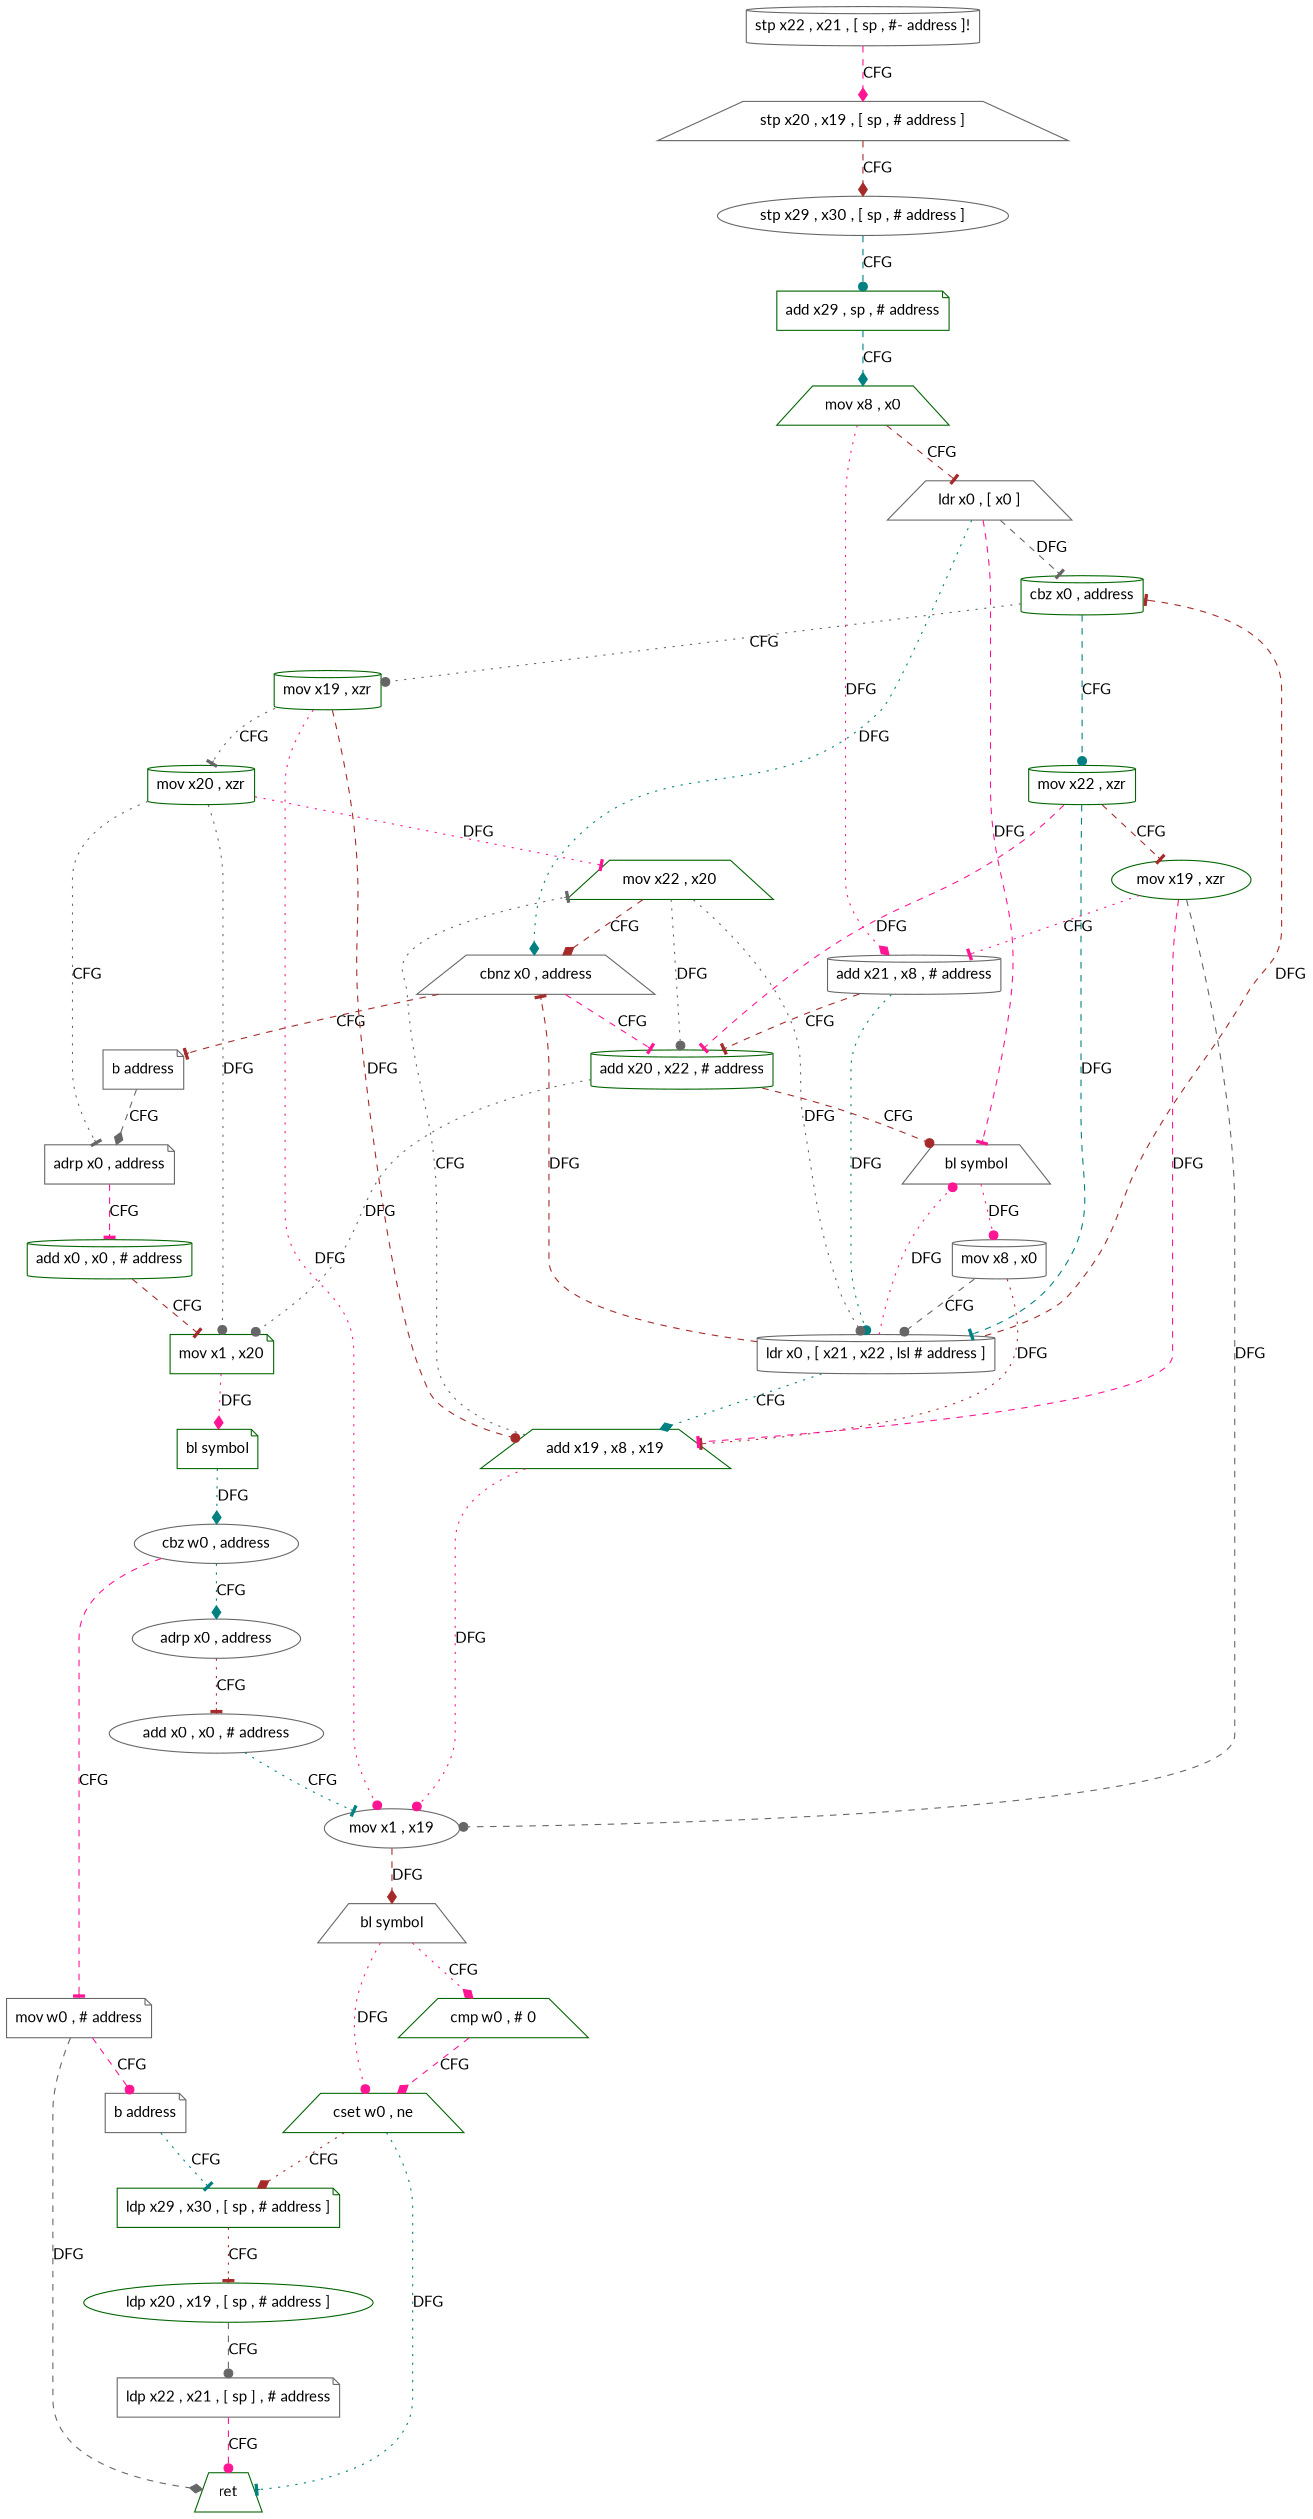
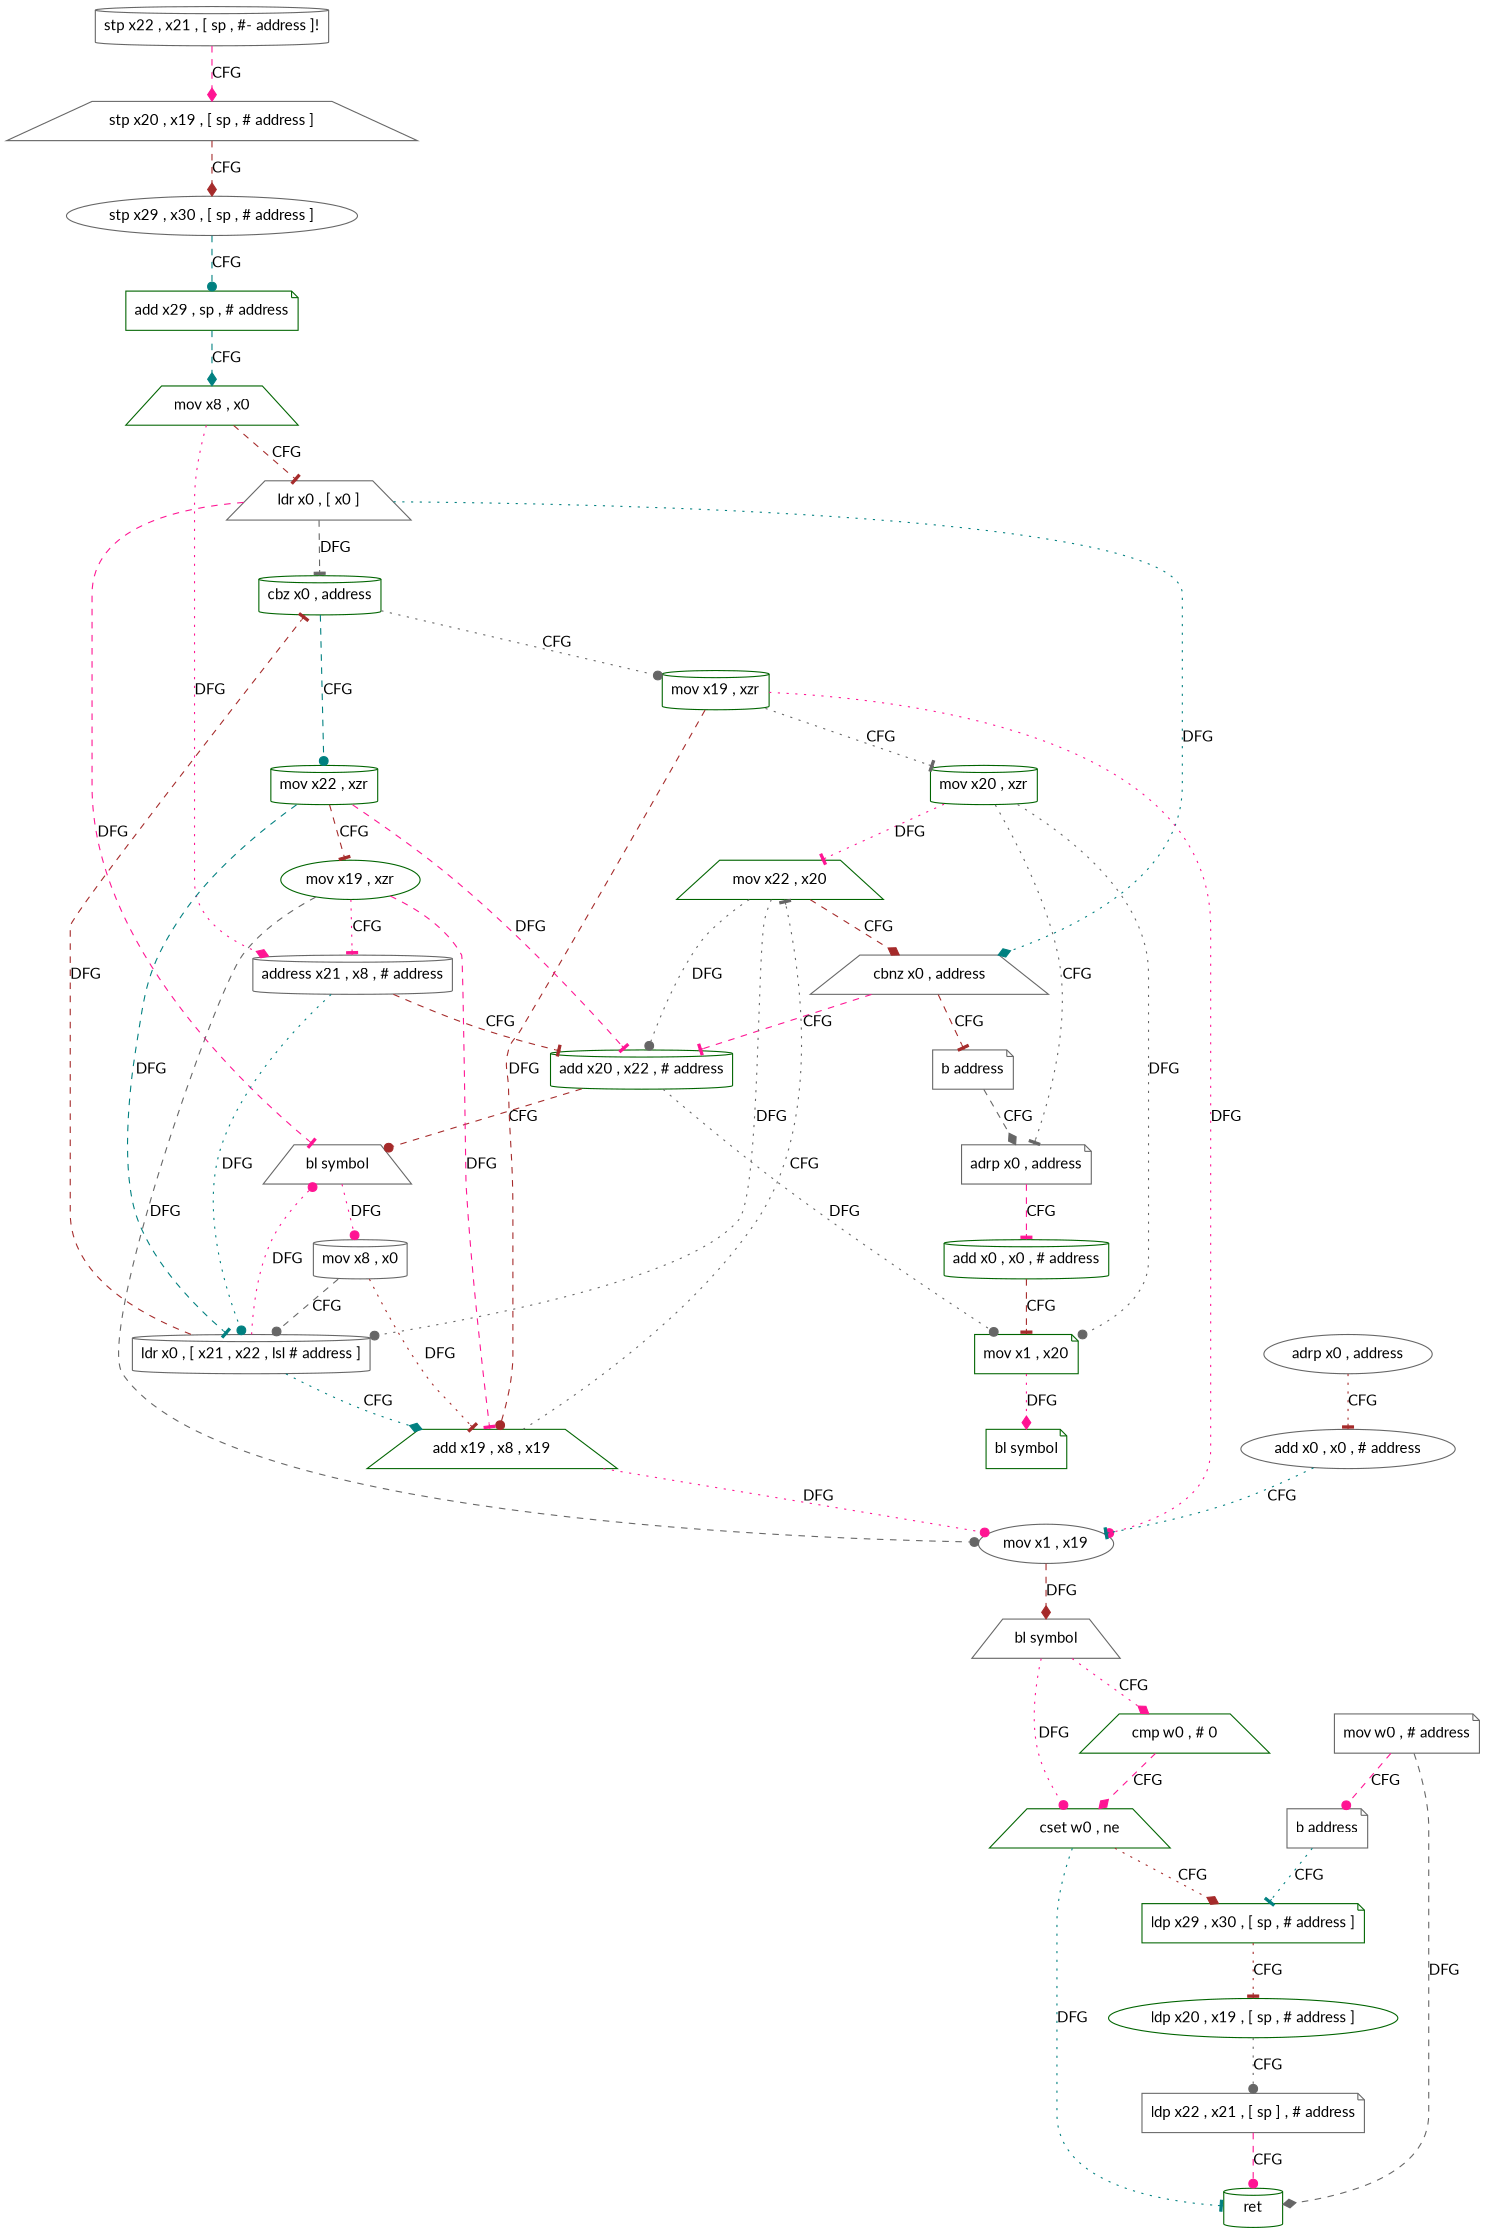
  digraph {
    fontname=Lato
    node [color=gray40 fontname=Lato shape=cylinder]
    edge [arrowhead=tee color=deeppink fontname=Lato style=dashed]
    n1 [label="stp x22 , x21 , [ sp , #- address ]!"]
    n2 [label="stp x20 , x19 , [ sp , # address ]" shape=trapezium]
    n3 [label="stp x29 , x30 , [ sp , # address ]" shape=ellipse]
    n4 [color=darkgreen label="add x29 , sp , # address" shape=note]
    n5 [color=darkgreen label="mov x8 , x0" shape=trapezium]
    n6 [label="ldr x0 , [ x0 ]" shape=trapezium]
-   n7 [label="add x21 , x8 , # address"]
+   n7 [label="address x21 , x8 , # address"]
    n8 [color=darkgreen label="cbz x0 , address"]
    n9 [label="bl symbol" shape=trapezium]
    n10 [label="cbnz x0 , address" shape=trapezium]
    n11 [color=darkgreen label="add x20 , x22 , # address"]
    n12 [label="ldr x0 , [ x21 , x22 , lsl # address ]"]
    n13 [color=darkgreen label="mov x19 , xzr"]
    n14 [color=darkgreen label="mov x22 , xzr"]
    n15 [label="mov x8 , x0"]
    n16 [label="b address" shape=note]
    n17 [color=darkgreen label="mov x20 , xzr"]
    n18 [label="mov x1 , x19" shape=ellipse]
    n19 [color=darkgreen label="add x19 , x8 , x19" shape=trapezium]
    n20 [color=darkgreen label="mov x19 , xzr" shape=ellipse]
    n21 [label="adrp x0 , address" shape=note]
    n22 [color=darkgreen label="mov x22 , x20" shape=trapezium]
    n23 [color=darkgreen label="mov x1 , x20" shape=note]
    n24 [label="bl symbol" shape=trapezium]
    n25 [color=darkgreen label="add x0 , x0 , # address"]
    n26 [color=darkgreen label="bl symbol" shape=note]
    n27 [label="adrp x0 , address" shape=ellipse]
    n28 [label="add x0 , x0 , # address" shape=ellipse]
    n29 [color=darkgreen label="cmp w0 , # 0" shape=trapezium]
    n30 [color=darkgreen label="cset w0 , ne" shape=trapezium]
    n31 [color=darkgreen label="ldp x29 , x30 , [ sp , # address ]" shape=note]
-   n32 [color=darkgreen label=ret shape=trapezium]
+   n32 [color=darkgreen label=ret]
    n33 [color=darkgreen label="ldp x20 , x19 , [ sp , # address ]" shape=ellipse]
    n34 [label="ldp x22 , x21 , [ sp ] , # address" shape=note]
    n35 [label="mov w0 , # address" shape=note]
    n36 [label="b address" shape=note]
-   n37 [label="cbz w0 , address" shape=ellipse]
    n1 -> n2 [arrowhead=diamond label=CFG]
    n2 -> n3 [arrowhead=diamond color=brown label=CFG]
    n3 -> n4 [arrowhead=dot color=teal label=CFG]
    n4 -> n5 [arrowhead=diamond color=teal label=CFG]
    n5 -> n6 [color=brown label=CFG]
    n5 -> n7 [arrowhead=diamond label=DFG style=dotted]
    n6 -> n8 [color=gray40 label=DFG]
    n6 -> n9 [label=DFG]
    n6 -> n10 [arrowhead=diamond color=teal label=DFG style=dotted]
    n7 -> n11 [color=brown label=CFG]
    n7 -> n12 [arrowhead=dot color=teal label=DFG style=dotted]
    n8 -> n13 [arrowhead=dot color=gray40 label=CFG style=dotted]
    n8 -> n14 [arrowhead=dot color=teal label=CFG]
    n9 -> n15 [arrowhead=dot label=DFG style=dotted]
    n10 -> n11 [label=CFG]
    n10 -> n16 [color=brown label=CFG]
    n11 -> n9 [arrowhead=dot color=brown label=CFG]
    n11 -> n23 [arrowhead=dot color=gray40 label=DFG style=dotted]
    n12 -> n8 [color=brown label=DFG]
    n12 -> n9 [arrowhead=dot label=DFG style=dotted]
-   n12 -> n10 [color=brown label=DFG]
    n12 -> n19 [arrowhead=diamond color=teal label=CFG style=dotted]
    n13 -> n17 [color=gray40 label=CFG style=dotted]
    n13 -> n18 [arrowhead=dot label=DFG style=dotted]
    n13 -> n19 [arrowhead=dot color=brown label=DFG]
    n14 -> n11 [label=DFG]
    n14 -> n12 [color=teal label=DFG]
    n14 -> n20 [color=brown label=CFG]
    n15 -> n12 [arrowhead=dot color=gray40 label=CFG]
    n15 -> n19 [color=brown label=DFG style=dotted]
    n16 -> n21 [arrowhead=diamond color=gray40 label=CFG]
    n17 -> n21 [color=gray40 label=CFG style=dotted]
    n17 -> n22 [label=DFG style=dotted]
    n17 -> n23 [arrowhead=dot color=gray40 label=DFG style=dotted]
    n18 -> n24 [arrowhead=diamond color=brown label=DFG]
    n19 -> n18 [arrowhead=dot label=DFG style=dotted]
    n19 -> n22 [color=gray40 label=CFG style=dotted]
    n20 -> n7 [label=CFG style=dotted]
    n20 -> n18 [arrowhead=dot color=gray40 label=DFG]
    n20 -> n19 [label=DFG]
    n21 -> n25 [label=CFG]
    n22 -> n10 [arrowhead=diamond color=brown label=CFG]
    n22 -> n11 [arrowhead=dot color=gray40 label=DFG style=dotted]
    n22 -> n12 [arrowhead=dot color=gray40 label=DFG style=dotted]
    n23 -> n26 [arrowhead=diamond label=DFG style=dotted]
    n24 -> n29 [arrowhead=diamond label=CFG style=dotted]
    n24 -> n30 [arrowhead=dot label=DFG style=dotted]
    n25 -> n23 [color=brown label=CFG]
-   n26 -> n37 [arrowhead=diamond color=teal label=DFG style=dotted]
    n27 -> n28 [color=brown label=CFG style=dotted]
    n28 -> n18 [color=teal label=CFG style=dotted]
    n29 -> n30 [arrowhead=diamond label=CFG]
    n30 -> n31 [arrowhead=diamond color=brown label=CFG style=dotted]
    n30 -> n32 [color=teal label=DFG style=dotted]
    n31 -> n33 [color=brown label=CFG style=dotted]
-   n33 -> n34 [arrowhead=dot color=gray40 label=CFG]
+   n33 -> n34 [arrowhead=dot color=gray40 label=CFG style=dotted]
    n34 -> n32 [arrowhead=dot label=CFG]
    n35 -> n32 [arrowhead=diamond color=gray40 label=DFG]
    n35 -> n36 [arrowhead=dot label=CFG]
    n36 -> n31 [color=teal label=CFG style=dotted]
-   n37 -> n27 [arrowhead=diamond color=teal label=CFG style=dotted]
-   n37 -> n35 [label=CFG]
  }
